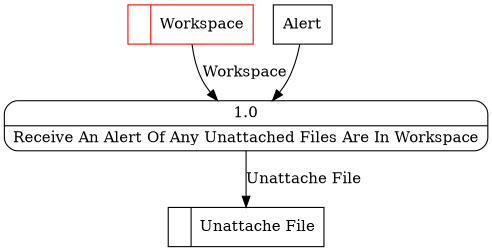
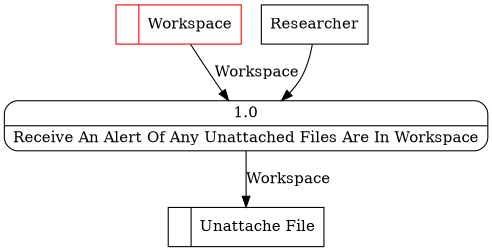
  digraph {
    node [shape=record]
    n1 [label="<f0>  |<f1> Unattache File "]
    n2 [color=red label="<f0>  |<f1> Workspace "]
    n3 [label="{<f0> 1.0|<f1> Receive An Alert Of Any Unattached Files Are In Workspace }" shape=Mrecord]
-   n4 [label=Alert shape=box]
+   n4 [label=Researcher shape=box]
    n2 -> n3 [label=Workspace]
-   n3 -> n1 [label="Unattache File"]
+   n3 -> n1 [label=Workspace]
    n4 -> n3
  }
